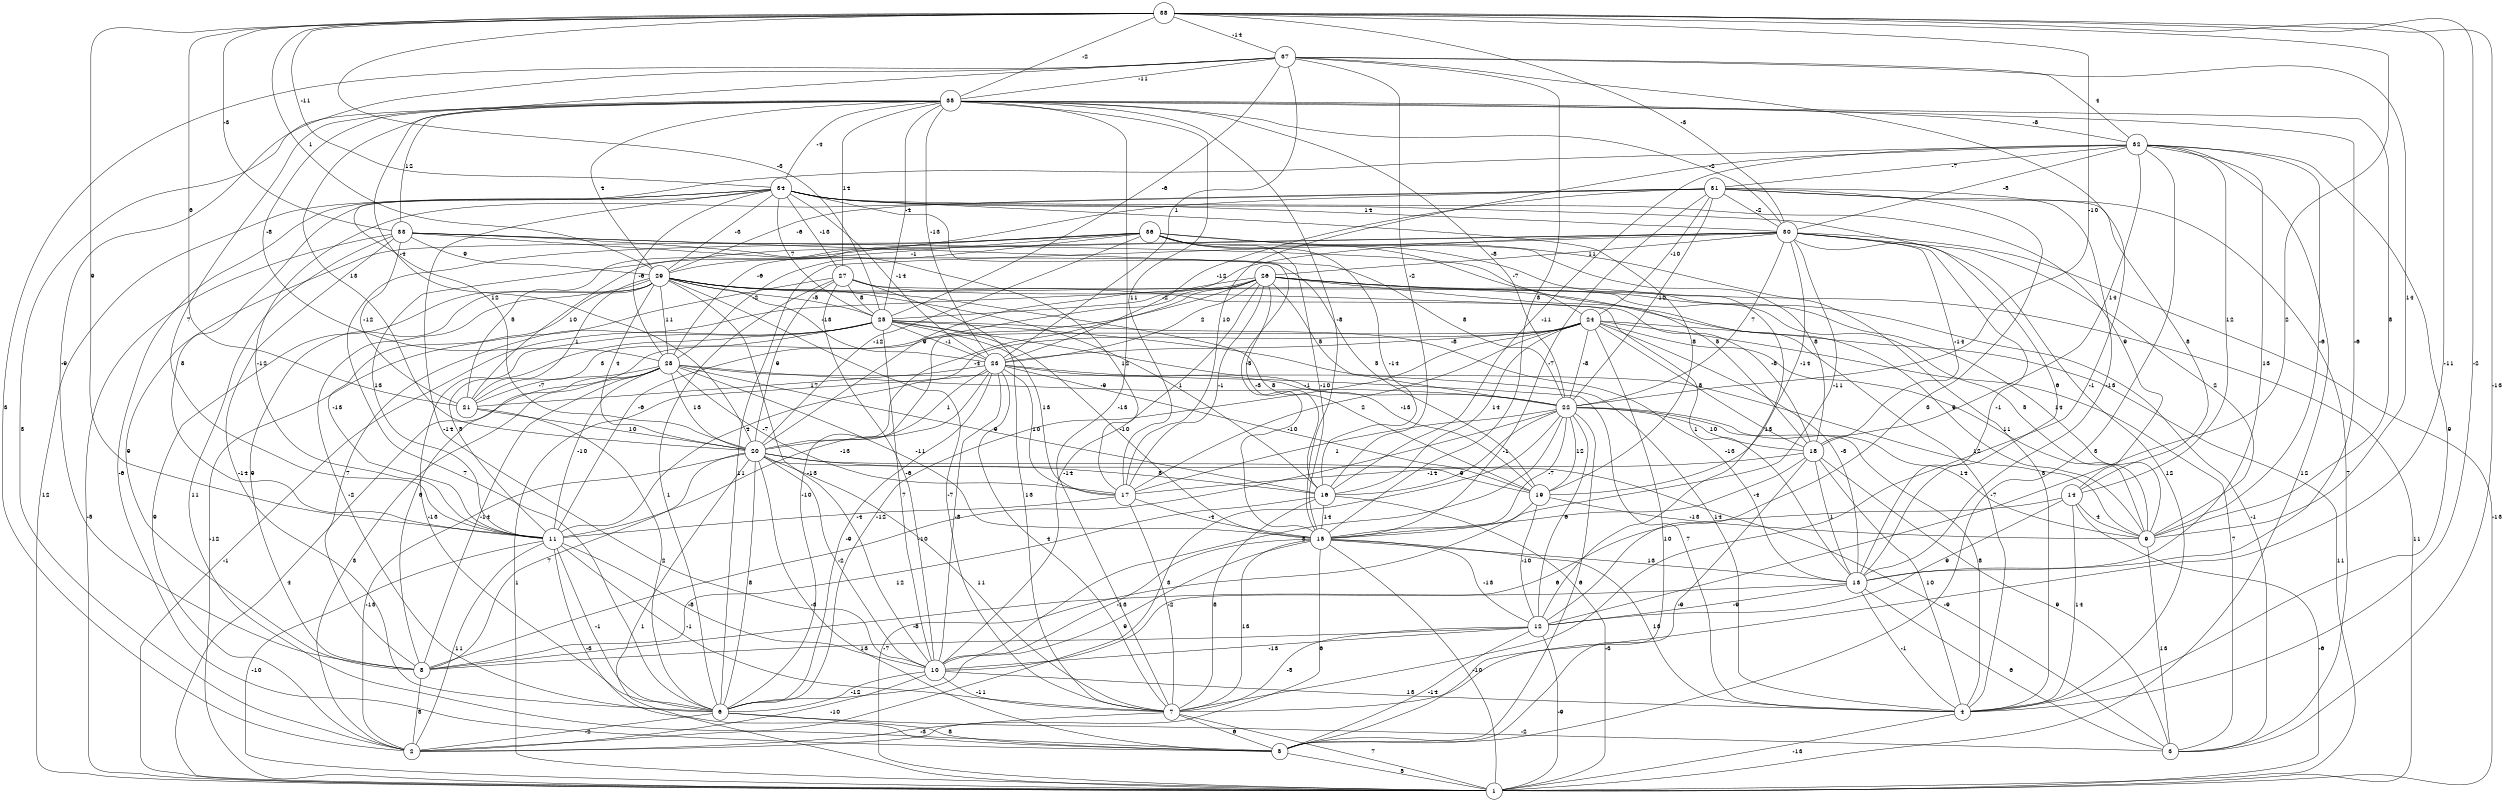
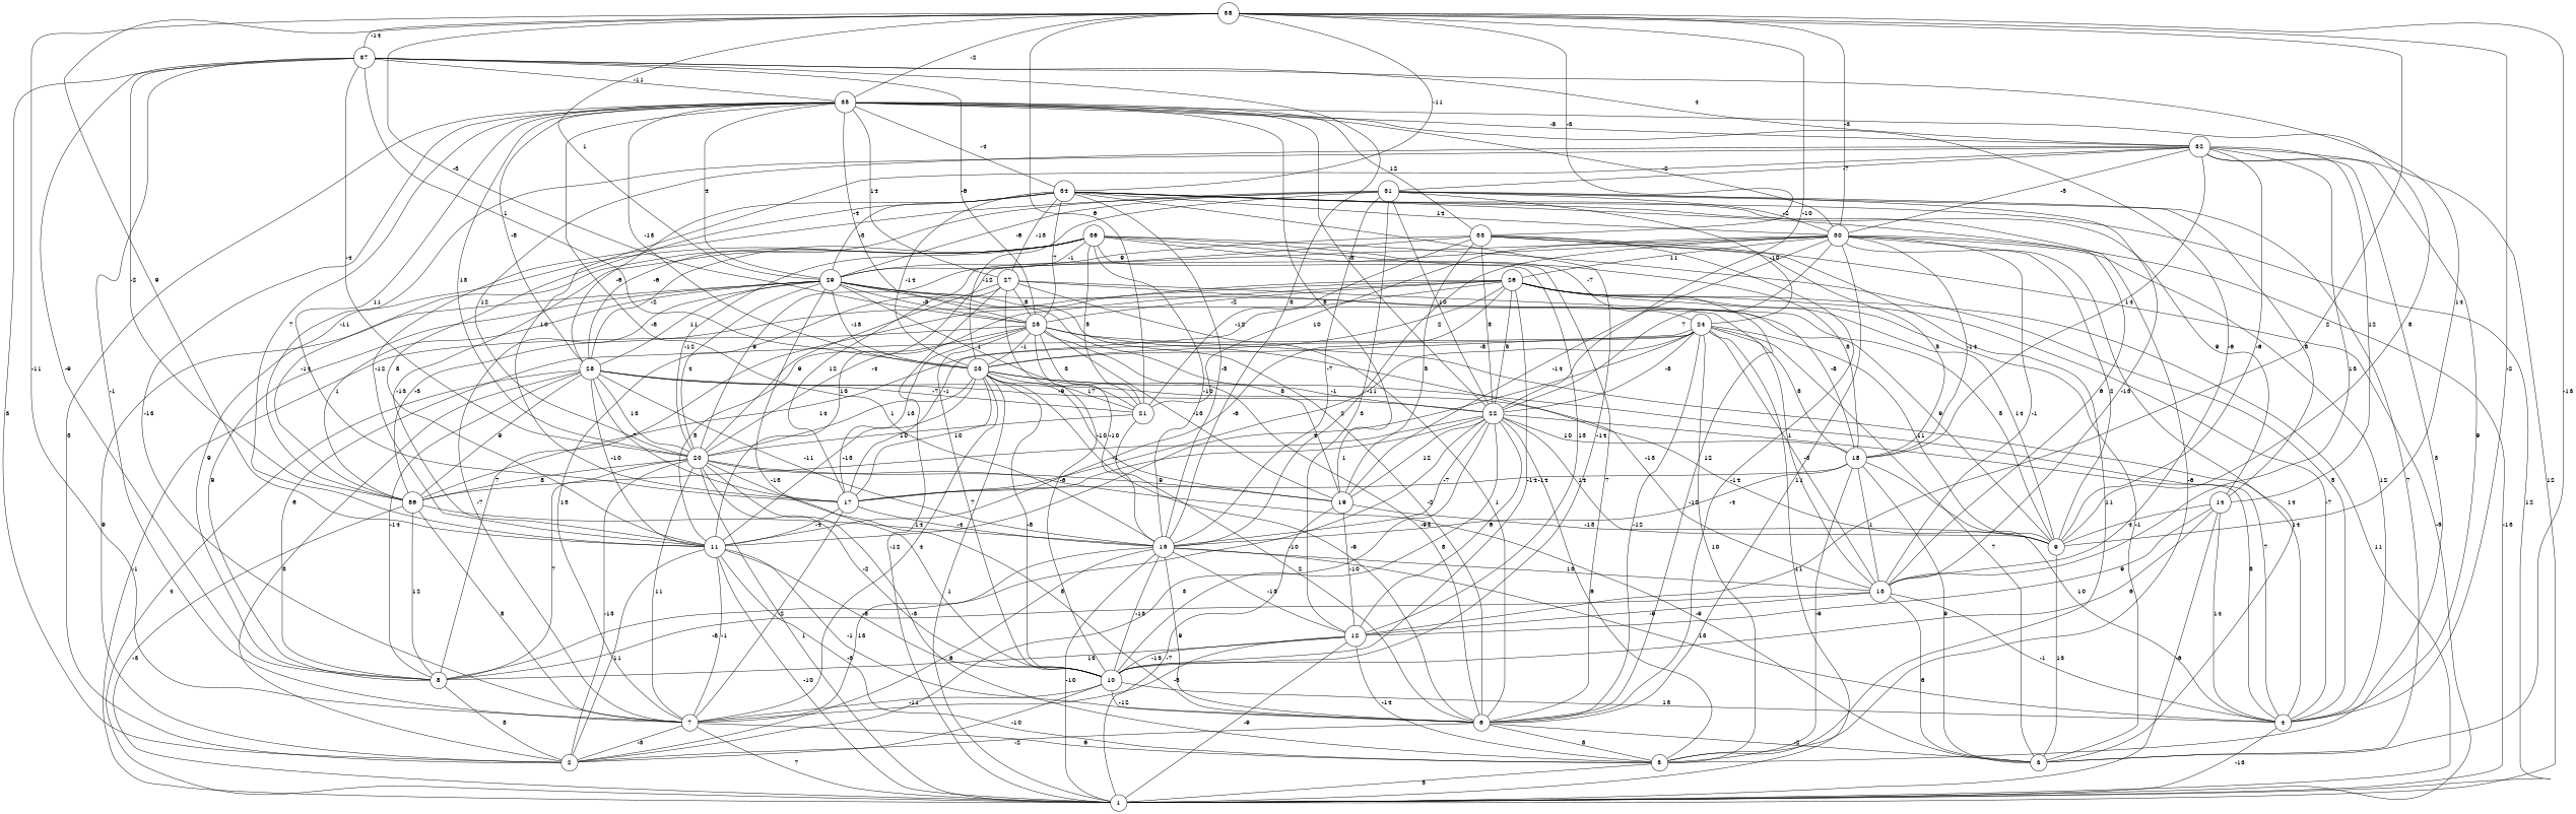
  graph {
    fontname="Helvetica,Arial,sans-serif"
    node [shape=circle]
    38
    3
    4
    7
    11
    12
    21
    22
    25
    29
    30
    33
    34
    35
    37
    1
    2
    5
    6
    10
    8
    20
    9
    15
-   16
+   16 [label=86]
    18
    17
    19
    23
    13
    28
    26
    27
    14
    32
    31
    24
    36
    38 -- 3 [label=-13]
    38 -- 4 [label=-2]
    38 -- 7 [label=-11]
    38 -- 11 [label=9]
    38 -- 12 [label=2]
    38 -- 21 [label=6]
    38 -- 22 [label=-10]
    38 -- 25 [label=-3]
    38 -- 29 [label=1]
    38 -- 30 [label=-3]
    38 -- 33 [label=-3]
    38 -- 34 [label=-11]
    38 -- 35 [label=-2]
    38 -- 37 [label=-14]
    4 -- 1 [label=-13]
    7 -- 1 [label=7]
    7 -- 2 [label=-3]
    7 -- 5 [label=6]
    11 -- 7 [label=-1]
    11 -- 1 [label=-10]
    11 -- 2 [label=11]
    11 -- 5 [label=-3]
    11 -- 6 [label=-1]
    11 -- 10 [label=-8]
    12 -- 7 [label=-5]
    12 -- 1 [label=-9]
    12 -- 5 [label=-14]
    12 -- 10 [label=-13]
    12 -- 8 [label=13]
    21 -- 6 [label=2]
    21 -- 20 [label=10]
    22 -- 4 [label=8]
    22 -- 12 [label=6]
    22 -- 2 [label=3]
    22 -- 5 [label=6]
    22 -- 10 [label=8]
    22 -- 8 [label=-10]
    22 -- 9 [label=14]
    22 -- 15 [label=-7]
    22 -- 16 [label=-1]
    22 -- 18 [label=10]
    22 -- 17 [label=1]
    22 -- 19 [label=12]
    25 -- 4 [label=14]
    25 -- 11 [label=5]
    25 -- 21 [label=3]
    25 -- 1 [label=-1]
-   25 -- 6 [label=-13]
+   25 -- 6 [label=-93]
    25 -- 10 [label=7]
    25 -- 15 [label=-10]
    25 -- 17 [label=13]
    25 -- 19 [label=-13]
    25 -- 23 [label=-1]
    25 -- 13 [label=-13]
    29 -- 7 [label=-7]
    29 -- 21 [label=1]
    29 -- 25 [label=-5]
    29 -- 2 [label=9]
    29 -- 6 [label=-2]
    29 -- 10 [label=-13]
    29 -- 8 [label=9]
    29 -- 20 [label=4]
    29 -- 9 [label=9]
    29 -- 16 [label=1]
    29 -- 19 [label=8]
    29 -- 23 [label=-13]
    29 -- 13 [label=1]
    29 -- 28 [label=11]
+   30 -- 3 [label=14]
    30 -- 4 [label=12]
    30 -- 11 [label=13]
    30 -- 21 [label=10]
    30 -- 22 [label=7]
    30 -- 1 [label=-13]
    30 -- 6 [label=11]
    30 -- 20 [label=9]
    30 -- 9 [label=2]
    30 -- 15 [label=-11]
    30 -- 18 [label=-14]
    30 -- 19 [label=-14]
    30 -- 13 [label=-1]
    30 -- 26 [label=11]
    33 -- 21 [label=-12]
    33 -- 22 [label=8]
    33 -- 29 [label=9]
    33 -- 1 [label=-5]
    33 -- 5 [label=11]
    33 -- 6 [label=-14]
    33 -- 18 [label=5]
    33 -- 17 [label=12]
    33 -- 19 [label=5]
    34 -- 11 [label=8]
    34 -- 25 [label=7]
    34 -- 29 [label=-3]
    34 -- 30 [label=14]
    34 -- 1 [label=12]
    34 -- 5 [label=-6]
    34 -- 10 [label=-14]
    34 -- 15 [label=-5]
    34 -- 23 [label=-14]
    34 -- 13 [label=6]
    34 -- 28 [label=-6]
    34 -- 27 [label=-13]
    34 -- 14 [label=9]
    35 -- 7 [label=-13]
    35 -- 11 [label=7]
    35 -- 22 [label=-8]
    35 -- 25 [label=-4]
    35 -- 29 [label=4]
    35 -- 30 [label=-2]
    35 -- 33 [label=12]
    35 -- 34 [label=-4]
    35 -- 2 [label=3]
    35 -- 20 [label=13]
    35 -- 9 [label=8]
    35 -- 15 [label=-8]
    35 -- 17 [label=11]
-   34 -- 19 [label=8]
+   35 -- 19 [label=8]
    35 -- 23 [label=-13]
    35 -- 13 [label=-6]
    35 -- 28 [label=-8]
    35 -- 27 [label=14]
    35 -- 32 [label=-8]
    37 -- 7 [label=-1]
    37 -- 25 [label=-6]
    37 -- 35 [label=-11]
    37 -- 2 [label=3]
    37 -- 8 [label=-9]
    37 -- 20 [label=-4]
    37 -- 9 [label=14]
    37 -- 15 [label=3]
    37 -- 16 [label=-2]
    37 -- 23 [label=1]
    37 -- 32 [label=4]
    5 -- 1 [label=5]
    6 -- 3 [label=-2]
    6 -- 2 [label=-2]
    6 -- 5 [label=8]
    10 -- 4 [label=13]
    10 -- 7 [label=-11]
    10 -- 2 [label=-10]
    10 -- 6 [label=-12]
    8 -- 2 [label=8]
    20 -- 3 [label=-9]
    20 -- 7 [label=11]
    20 -- 1 [label=1]
    20 -- 2 [label=-13]
    20 -- 5 [label=-3]
    20 -- 6 [label=8]
    20 -- 10 [label=-2]
    20 -- 8 [label=7]
    20 -- 16 [label=8]
    20 -- 19 [label=9]
    9 -- 3 [label=13]
    15 -- 4 [label=13]
    15 -- 7 [label=13]
    15 -- 12 [label=-13]
    15 -- 1 [label=-10]
    15 -- 2 [label=6]
    15 -- 6 [label=9]
    15 -- 10 [label=-13]
    15 -- 13 [label=13]
    16 -- 7 [label=8]
    16 -- 1 [label=-3]
    16 -- 8 [label=12]
    16 -- 15 [label=14]
    18 -- 3 [label=9]
    18 -- 4 [label=10]
    18 -- 5 [label=-9]
    18 -- 15 [label=-4]
    18 -- 17 [label=-14]
    18 -- 13 [label=1]
    17 -- 7 [label=-2]
    17 -- 11 [label=-4]
    17 -- 15 [label=-4]
    19 -- 12 [label=-10]
    19 -- 1 [label=-7]
    19 -- 9 [label=-13]
    23 -- 4 [label=7]
    23 -- 7 [label=4]
    23 -- 11 [label=-13]
    23 -- 21 [label=17]
    23 -- 22 [label=-1]
    23 -- 1 [label=1]
    23 -- 6 [label=-9]
    23 -- 10 [label=-8]
    23 -- 20 [label=1]
    23 -- 17 [label=10]
    23 -- 19 [label=-10]
    13 -- 3 [label=6]
    13 -- 4 [label=-1]
    13 -- 12 [label=-9]
    13 -- 8 [label=-8]
    28 -- 11 [label=-10]
    28 -- 21 [label=-7]
    28 -- 22 [label=-9]
    28 -- 1 [label=4]
    28 -- 2 [label=3]
    28 -- 8 [label=-14]
    28 -- 20 [label=13]
    28 -- 9 [label=12]
    28 -- 15 [label=-11]
    28 -- 16 [label=9]
    28 -- 17 [label=-7]
    26 -- 3 [label=-1]
    26 -- 4 [label=-7]
    26 -- 11 [label=-6]
    26 -- 22 [label=5]
    26 -- 25 [label=-2]
    26 -- 1 [label=11]
    26 -- 6 [label=-10]
    26 -- 10 [label=-14]
    26 -- 8 [label=7]
    26 -- 20 [label=-4]
    26 -- 9 [label=14]
    26 -- 16 [label=-3]
    26 -- 17 [label=-1]
    26 -- 23 [label=2]
    27 -- 7 [label=13]
    27 -- 25 [label=8]
    27 -- 1 [label=-12]
    27 -- 6 [label=1]
    27 -- 10 [label=-6]
    27 -- 20 [label=9]
    27 -- 9 [label=5]
    27 -- 18 [label=-8]
    14 -- 4 [label=14]
    14 -- 12 [label=9]
    14 -- 1 [label=-6]
    14 -- 10 [label=6]
    14 -- 9 [label=4]
    32 -- 4 [label=9]
    32 -- 30 [label=-5]
    32 -- 1 [label=12]
    32 -- 5 [label=3]
    32 -- 20 [label=12]
    32 -- 9 [label=-6]
    32 -- 16 [label=-11]
    32 -- 18 [label=14]
    32 -- 17 [label=10]
    32 -- 13 [label=13]
    32 -- 14 [label=12]
    32 -- 31 [label=-7]
    31 -- 3 [label=7]
    31 -- 11 [label=-12]
    31 -- 12 [label=3]
    31 -- 22 [label=10]
    31 -- 29 [label=-6]
    31 -- 30 [label=-2]
    31 -- 15 [label=-7]
    31 -- 23 [label=-12]
    31 -- 13 [label=-13]
    31 -- 28 [label=-6]
    31 -- 14 [label=8]
    31 -- 24 [label=-10]
    24 -- 3 [label=7]
    24 -- 11 [label=4]
    24 -- 22 [label=-8]
    24 -- 1 [label=11]
    24 -- 5 [label=10]
    24 -- 6 [label=-12]
    24 -- 8 [label=6]
    24 -- 9 [label=11]
    24 -- 16 [label=14]
    24 -- 18 [label=8]
    24 -- 17 [label=2]
    24 -- 23 [label=-8]
    24 -- 13 [label=-3]
    36 -- 4 [label=5]
-   29 -- 11 [label=-13]
+   36 -- 11 [label=-13]
    36 -- 12 [label=13]
    36 -- 21 [label=5]
    36 -- 29 [label=-1]
    36 -- 6 [label=7]
    36 -- 8 [label=9]
    36 -- 20 [label=-12]
    36 -- 15 [label=-10]
    36 -- 16 [label=-14]
    36 -- 18 [label=8]
    36 -- 28 [label=-2]
    36 -- 24 [label=-7]
  }
